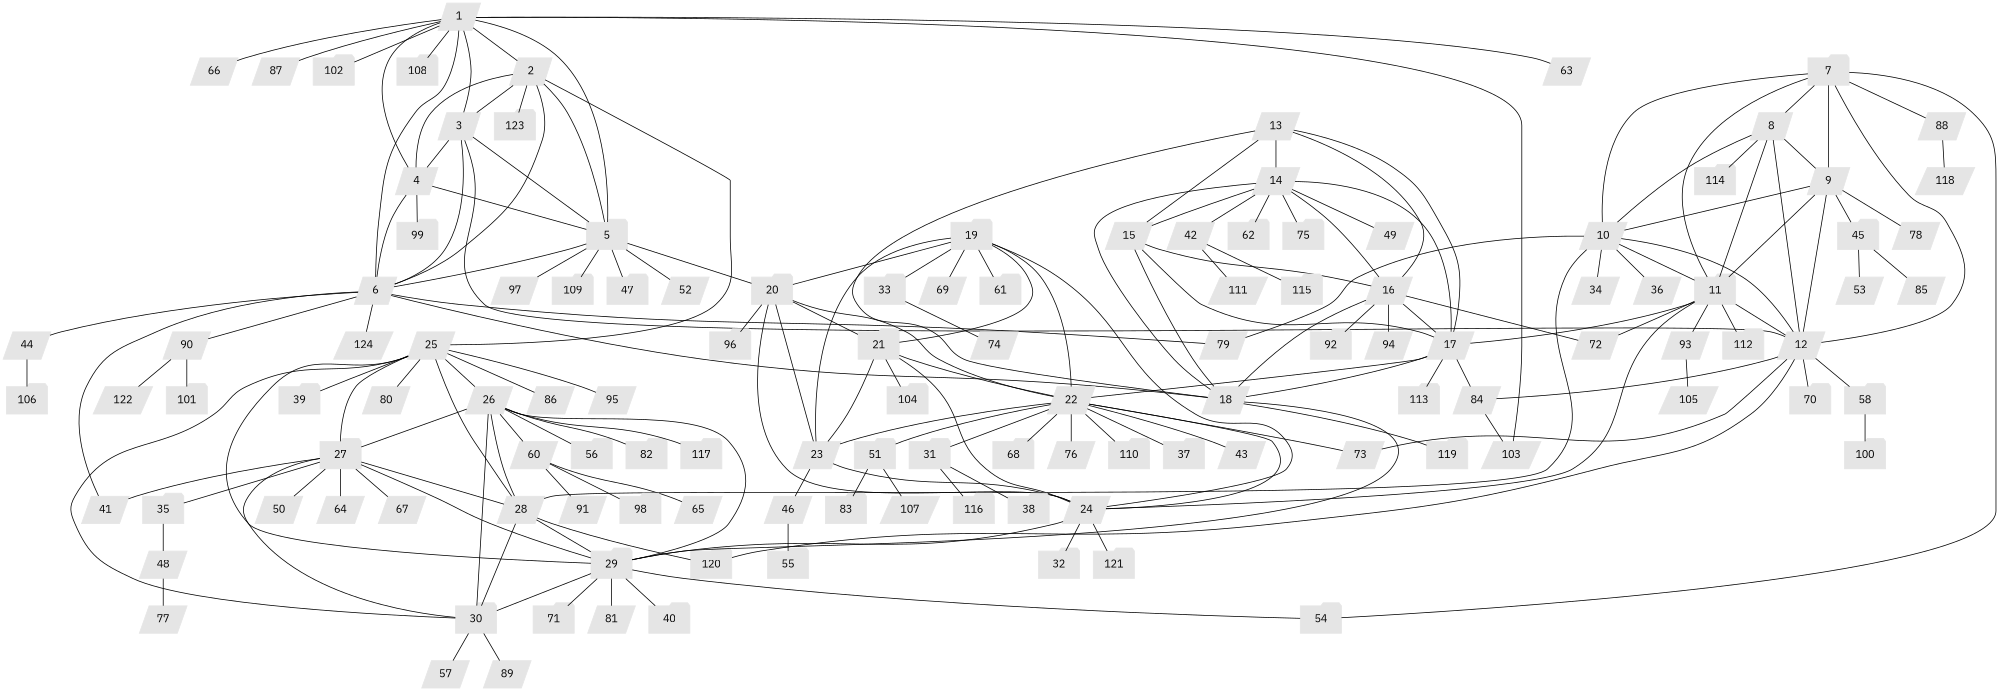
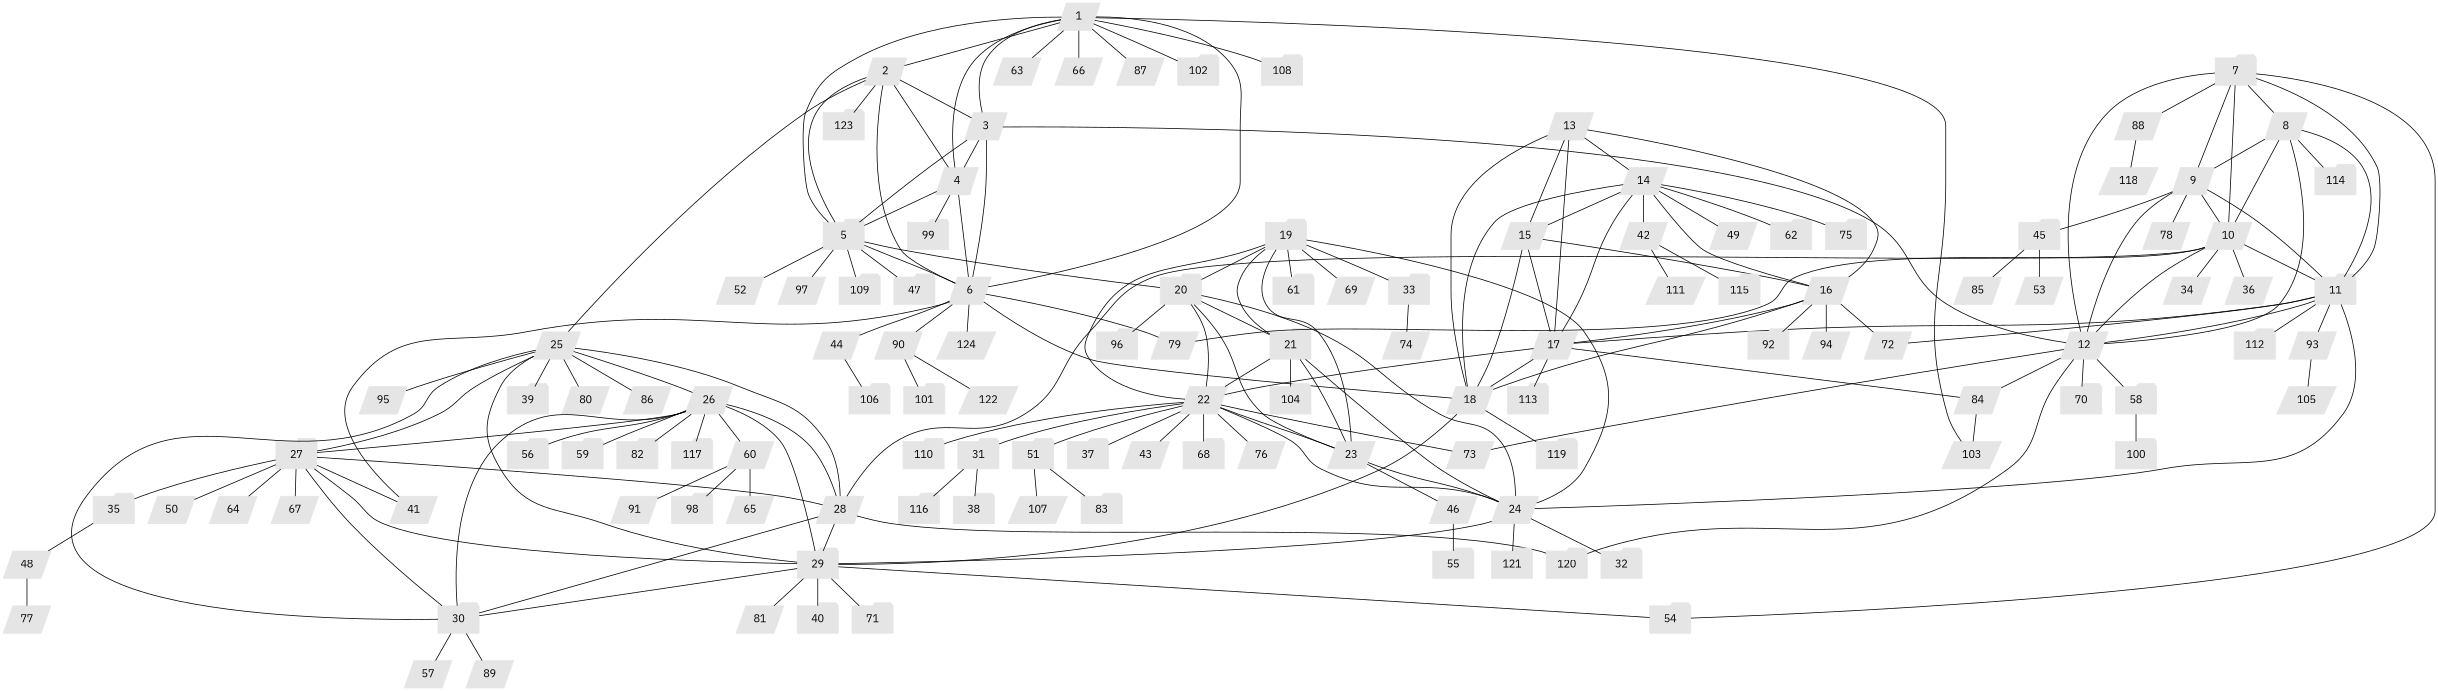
  graph {
    fontname="IBM Plex Sans"
    node [color=gray90 fontname="IBM Plex Sans" shape=parallelogram style=filled]
    edge [fontname="IBM Plex Sans"]
    1
    2
    3
    4
    5 [shape=folder]
    6
    63
    66
    87
    102 [shape=folder]
    103
    108 [shape=folder]
    25
    123 [shape=folder]
    12
    99 [shape=folder]
    20 [shape=folder]
    47 [shape=folder]
    52
    97
    109 [shape=folder]
    18
    41
    44
    79
    90
    124
    28
    29 [shape=folder]
    26
    27 [shape=folder]
    30 [shape=folder]
    39 [shape=folder]
    80
    86
    95
    58 [shape=folder]
    70 [shape=folder]
    73
    84
    120 [shape=folder]
    24
    22
    21 [shape=folder]
    23
    96 [shape=folder]
    119 [shape=folder]
    106 [shape=folder]
    101 [shape=folder]
    122
    7 [shape=folder]
    8
    9
    10
    11 [shape=folder]
    54 [shape=folder]
    88
    114 [shape=folder]
    45 [shape=folder]
    78
    34
    36
    17
    72
    93
    112 [shape=folder]
    118
    53
    85
    113 [shape=folder]
    32 [shape=folder]
    121 [shape=folder]
    105
    100 [shape=folder]
    13
    14
    15
    16
    42
    49
    62 [shape=folder]
    75 [shape=folder]
    92 [shape=folder]
    94
    111
    115 [shape=folder]
    31 [shape=folder]
    37 [shape=folder]
    43
    51 [shape=folder]
    68 [shape=folder]
    76
    110 [shape=folder]
    40 [shape=folder]
    71 [shape=folder]
    81
    19 [shape=folder]
    33 [shape=folder]
    61 [shape=folder]
    69
    104 [shape=folder]
    46
    74
    38 [shape=folder]
    116 [shape=folder]
    83 [shape=folder]
    107
    55 [shape=folder]
    56 [shape=folder]
+   59 [shape=folder]
    60
    82 [shape=folder]
    117 [shape=folder]
    35 [shape=folder]
    50
    64
    67
    57
    89
    65
    91
    98 [shape=folder]
    48
    77
    1 -- 2
    1 -- 3
    1 -- 4
    1 -- 5
    1 -- 6
    1 -- 63
    1 -- 66
    1 -- 87
    1 -- 102
    1 -- 103
    1 -- 108
    2 -- 3
    2 -- 4
    2 -- 5
    2 -- 6
    2 -- 25
    2 -- 123
    3 -- 4
    3 -- 5
    3 -- 6
    3 -- 12
    4 -- 5
    4 -- 6
    4 -- 99
    5 -- 6
    5 -- 20
    5 -- 47
    5 -- 52
    5 -- 97
    5 -- 109
    6 -- 18
    6 -- 41
    6 -- 44
    6 -- 79
    6 -- 90
    6 -- 124
    25 -- 28
    25 -- 29
    25 -- 26
    25 -- 27
    25 -- 30
    25 -- 39
    25 -- 80
    25 -- 86
    25 -- 95
    12 -- 58
    12 -- 70
    12 -- 73
    12 -- 84
    12 -- 120
    20 -- 24
    20 -- 22
    20 -- 21
    20 -- 23
    20 -- 96
    18 -- 29
    18 -- 119
    44 -- 106
    90 -- 101
    90 -- 122
    28 -- 29
    28 -- 30
    28 -- 120
    29 -- 30
    29 -- 54
    29 -- 40
    29 -- 71
    29 -- 81
    26 -- 28
    26 -- 29
    26 -- 27
    26 -- 30
    26 -- 56
+   26 -- 59
    26 -- 60
    26 -- 82
    26 -- 117
    27 -- 41
    27 -- 28
    27 -- 29
    27 -- 30
    27 -- 35
    27 -- 50
    27 -- 64
    27 -- 67
    30 -- 57
    30 -- 89
    58 -- 100
    84 -- 103
    24 -- 29
    24 -- 32
    24 -- 121
    22 -- 73
    22 -- 24
    22 -- 23
    22 -- 31
    22 -- 37
    22 -- 43
    22 -- 51
    22 -- 68
    22 -- 76
    22 -- 110
    21 -- 24
    21 -- 22
    21 -- 23
    21 -- 104
    23 -- 24
    23 -- 46
    7 -- 12
    7 -- 8
    7 -- 9
    7 -- 10
    7 -- 11
    7 -- 54
    7 -- 88
    8 -- 12
    8 -- 9
    8 -- 10
    8 -- 11
    8 -- 114
    9 -- 12
    9 -- 10
    9 -- 11
    9 -- 45
    9 -- 78
    10 -- 12
    10 -- 79
    10 -- 28
    10 -- 11
    10 -- 34
    10 -- 36
    11 -- 12
    11 -- 24
    11 -- 17
    11 -- 72
    11 -- 93
    11 -- 112
    88 -- 118
    45 -- 53
    45 -- 85
    17 -- 18
    17 -- 84
    17 -- 22
    17 -- 113
    93 -- 105
    13 -- 18
    13 -- 17
    13 -- 14
    13 -- 15
    13 -- 16
    14 -- 18
    14 -- 17
    14 -- 15
    14 -- 16
    14 -- 42
    14 -- 49
    14 -- 62
    14 -- 75
    15 -- 18
    15 -- 17
    15 -- 16
    16 -- 18
    16 -- 17
    16 -- 72
    16 -- 92
    16 -- 94
    42 -- 111
    42 -- 115
    31 -- 38
    31 -- 116
    51 -- 83
    51 -- 107
    19 -- 20
    19 -- 24
    19 -- 22
    19 -- 21
    19 -- 23
    19 -- 33
    19 -- 61
    19 -- 69
    33 -- 74
    46 -- 55
    60 -- 65
    60 -- 91
    60 -- 98
    35 -- 48
    48 -- 77
  }
